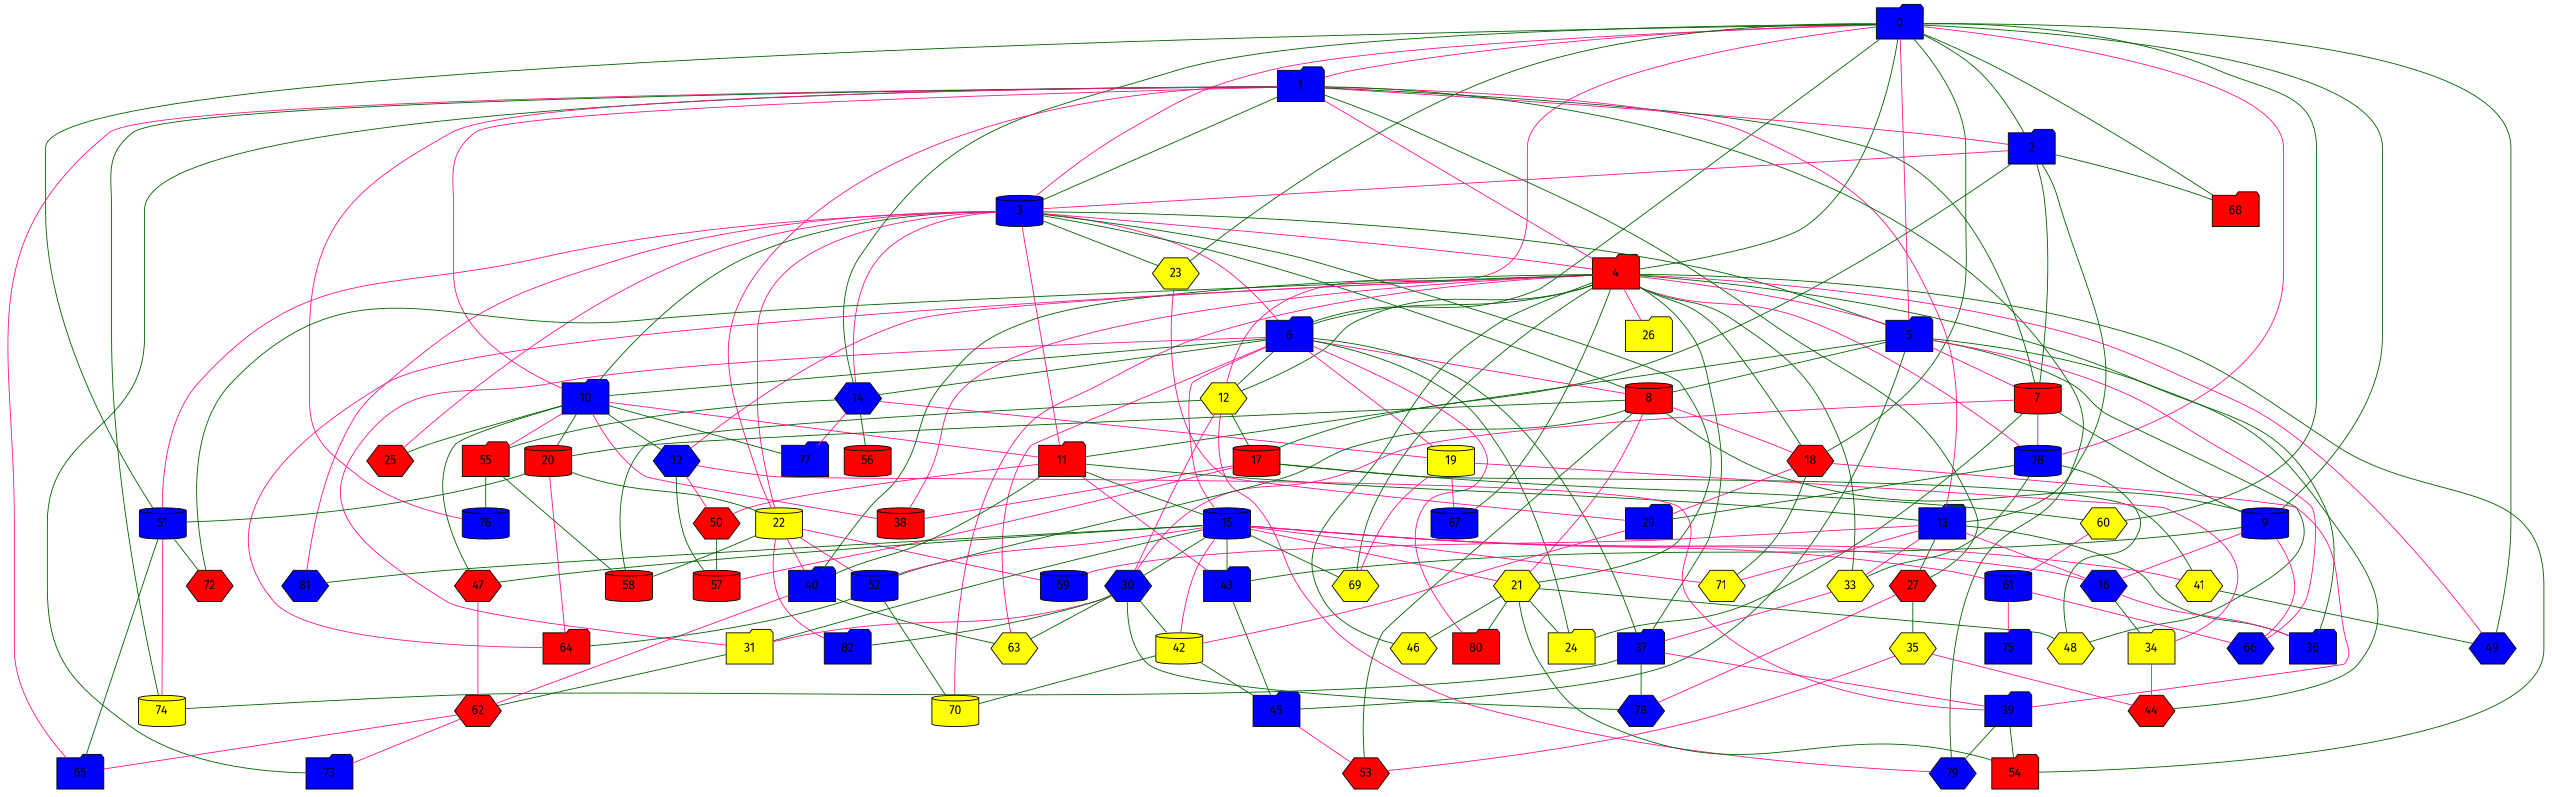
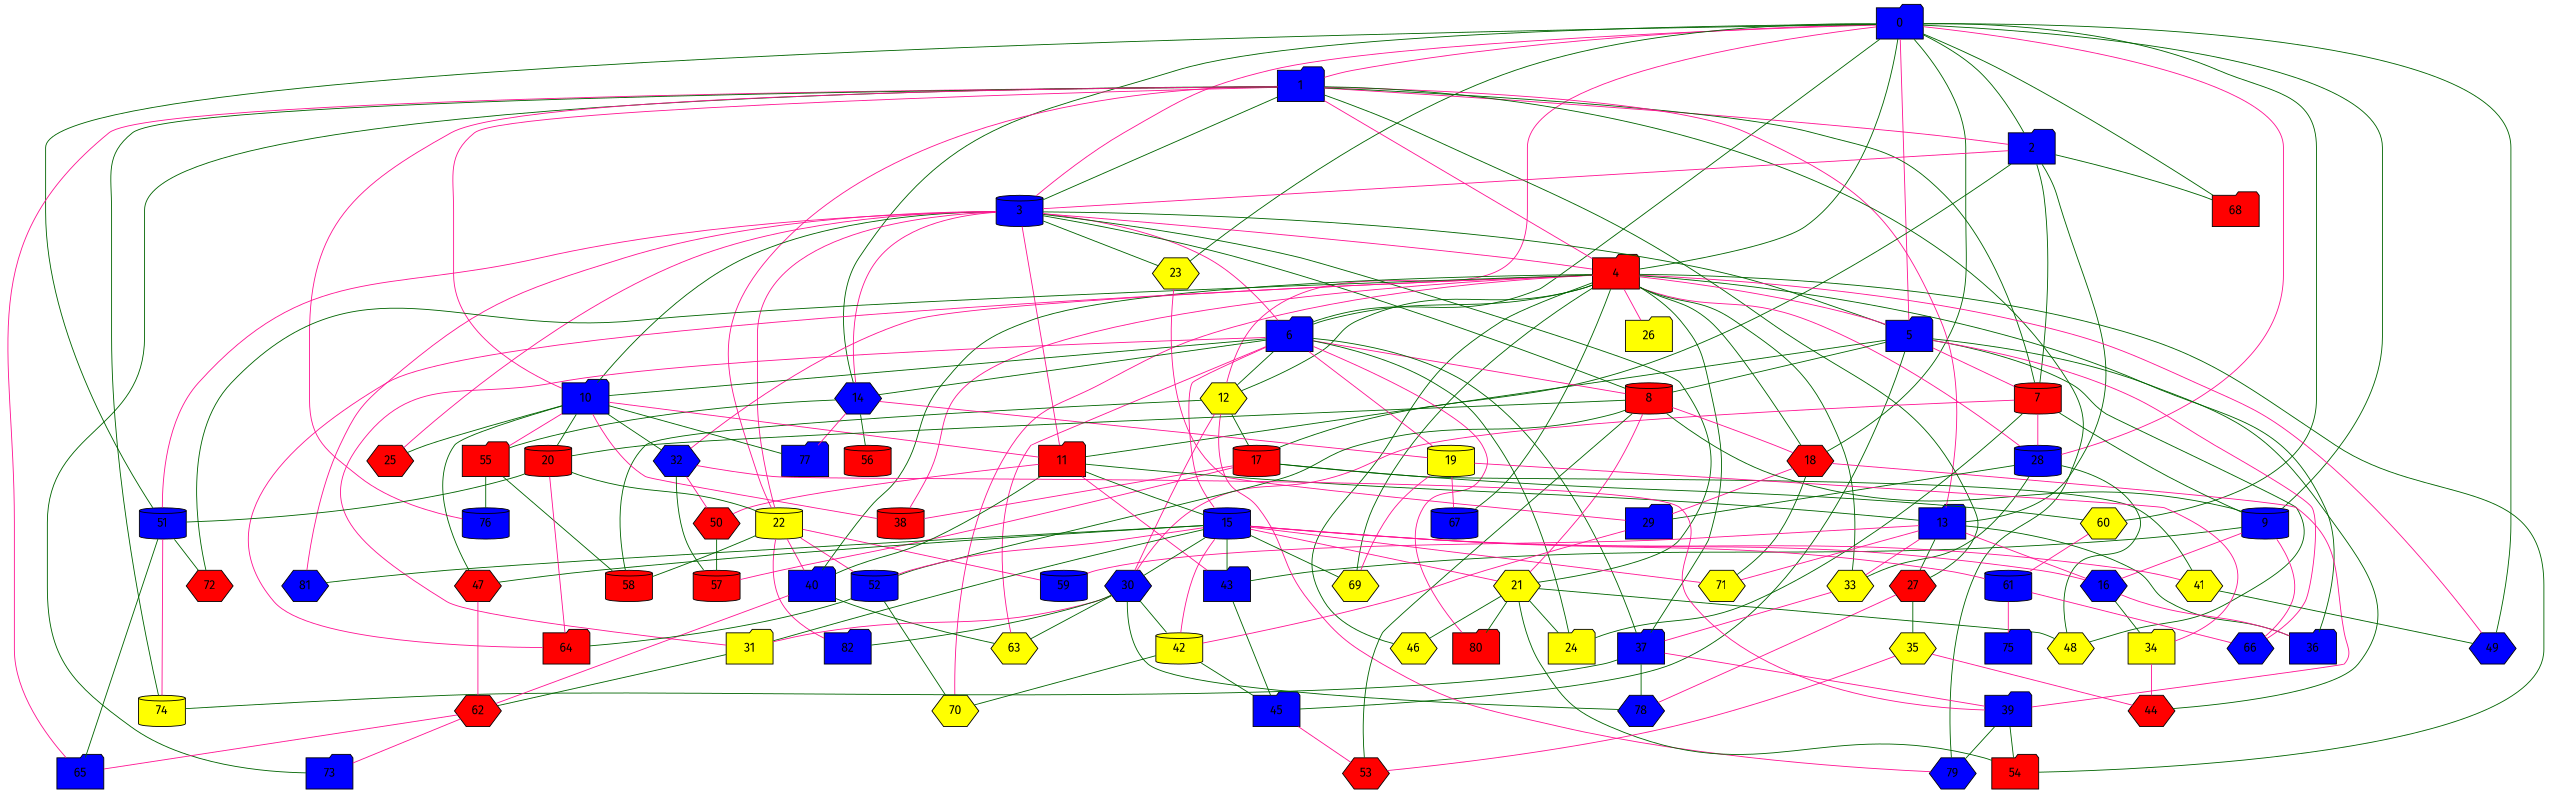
  graph {
    fontname="Fira Sans"
    node [fillcolor=blue fontname="Fira Sans" shape=folder style=filled]
    edge [color=darkgreen fontname="Fira Sans"]
    0
    1
    2
    3 [shape=cylinder]
    4 [fillcolor=red]
    5
    6
    9 [shape=cylinder]
    12 [fillcolor=yellow shape=hexagon]
    14 [shape=hexagon]
    18 [fillcolor=red shape=hexagon]
    23 [fillcolor=yellow shape=hexagon]
    28 [shape=cylinder]
    49 [shape=hexagon]
    51 [shape=cylinder]
    60 [fillcolor=yellow shape=hexagon]
    68 [fillcolor=red]
    7 [fillcolor=red shape=cylinder]
    10
    13
    22 [fillcolor=yellow shape=cylinder]
    27 [fillcolor=red shape=hexagon]
    65
    73
    74 [fillcolor=yellow shape=cylinder]
    76 [shape=cylinder]
    79 [shape=hexagon]
    17 [fillcolor=red shape=cylinder]
    8 [fillcolor=red shape=cylinder]
    11 [fillcolor=red]
    21 [fillcolor=yellow shape=hexagon]
    25 [fillcolor=red shape=hexagon]
    81 [shape=hexagon]
    26 [fillcolor=yellow]
    32 [shape=hexagon]
    33 [fillcolor=yellow shape=hexagon]
    36
    37
    38 [fillcolor=red shape=cylinder]
    40
    46 [fillcolor=yellow shape=hexagon]
    54 [fillcolor=red]
    64 [fillcolor=red]
    67 [shape=cylinder]
    69 [fillcolor=yellow shape=hexagon]
-   70 [fillcolor=yellow shape=cylinder]
+   70 [fillcolor=yellow shape=hexagon]
    72 [fillcolor=red shape=hexagon]
    44 [fillcolor=red shape=hexagon]
    45
    48 [fillcolor=yellow shape=hexagon]
    66 [shape=hexagon]
    15 [shape=cylinder]
    19 [fillcolor=yellow shape=cylinder]
    24 [fillcolor=yellow]
    31 [fillcolor=yellow]
    63 [fillcolor=yellow shape=hexagon]
    80 [fillcolor=red]
    16 [shape=hexagon]
    43
    30 [shape=hexagon]
    58 [fillcolor=red shape=cylinder]
    55 [fillcolor=red]
    77
    56 [fillcolor=red shape=cylinder]
    71 [fillcolor=yellow shape=hexagon]
    29
    39
    61 [shape=cylinder]
    20 [fillcolor=red shape=cylinder]
    47 [fillcolor=red shape=hexagon]
    59 [shape=cylinder]
    52 [shape=cylinder]
    82
    35 [fillcolor=yellow shape=hexagon]
    78 [shape=hexagon]
    41 [fillcolor=yellow shape=hexagon]
    57 [fillcolor=red shape=cylinder]
    53 [fillcolor=red shape=hexagon]
    50 [fillcolor=red shape=hexagon]
    62 [fillcolor=red shape=hexagon]
    42 [fillcolor=yellow shape=cylinder]
    34 [fillcolor=yellow]
    75
    0 -- 1 [color=deeppink]
    0 -- 2
    0 -- 3 [color=deeppink]
    0 -- 4
    0 -- 5 [color=deeppink]
    0 -- 6
    0 -- 9
    0 -- 12 [color=deeppink]
    0 -- 14
    0 -- 18
    0 -- 23
    0 -- 28 [color=deeppink]
    0 -- 49
    0 -- 51
    0 -- 60
    0 -- 68
    1 -- 2 [color=deeppink]
    1 -- 3
    1 -- 4 [color=deeppink]
    1 -- 7
    1 -- 10 [color=deeppink]
    1 -- 13 [color=deeppink]
    1 -- 22 [color=deeppink]
    1 -- 27
    1 -- 65 [color=deeppink]
    1 -- 73
    1 -- 74
    1 -- 76 [color=deeppink]
    1 -- 79
    2 -- 3 [color=deeppink]
    2 -- 68
    2 -- 7
    2 -- 13
    2 -- 17
    3 -- 4 [color=deeppink]
    3 -- 5
    3 -- 6 [color=deeppink]
    3 -- 14 [color=deeppink]
    3 -- 23
    3 -- 51 [color=deeppink]
    3 -- 10
    3 -- 22 [color=deeppink]
    3 -- 8
    3 -- 11 [color=deeppink]
    3 -- 21
    3 -- 25 [color=deeppink]
    3 -- 81 [color=deeppink]
    4 -- 5 [color=deeppink]
    4 -- 6
    4 -- 12
    4 -- 18
    4 -- 28 [color=deeppink]
    4 -- 49 [color=deeppink]
    4 -- 26 [color=deeppink]
    4 -- 32 [color=deeppink]
    4 -- 33
    4 -- 36
    4 -- 37
    4 -- 38 [color=deeppink]
    4 -- 40
    4 -- 46
    4 -- 54
    4 -- 64 [color=deeppink]
    4 -- 67
    4 -- 69
    4 -- 70 [color=deeppink]
    4 -- 72
    5 -- 7 [color=deeppink]
    5 -- 8
    5 -- 11
    5 -- 44
    5 -- 45
    5 -- 48
    5 -- 66 [color=deeppink]
    6 -- 12
    6 -- 14
    6 -- 10
    6 -- 8 [color=deeppink]
    6 -- 37
    6 -- 15 [color=deeppink]
    6 -- 19 [color=deeppink]
    6 -- 24
    6 -- 31 [color=deeppink]
    6 -- 63 [color=deeppink]
    6 -- 80 [color=deeppink]
    9 -- 66 [color=deeppink]
    9 -- 16 [color=deeppink]
    9 -- 43
    12 -- 79 [color=deeppink]
    12 -- 17
    12 -- 30 [color=deeppink]
    12 -- 58
    14 -- 19 [color=deeppink]
    14 -- 55
    14 -- 77 [color=deeppink]
    14 -- 56
    18 -- 71
    18 -- 29 [color=deeppink]
    18 -- 39 [color=deeppink]
    23 -- 29 [color=deeppink]
    28 -- 33
    28 -- 48
    28 -- 29
    51 -- 65
    51 -- 74 [color=deeppink]
    51 -- 72
    60 -- 61 [color=deeppink]
    7 -- 9
    7 -- 28 [color=deeppink]
    7 -- 24
    7 -- 30 [color=deeppink]
    10 -- 11 [color=deeppink]
    10 -- 25
    10 -- 32
    10 -- 38 [color=deeppink]
    10 -- 55 [color=deeppink]
    10 -- 77
    10 -- 20
    10 -- 47
    13 -- 27
    13 -- 33 [color=deeppink]
    13 -- 36
    13 -- 16 [color=deeppink]
    13 -- 71 [color=deeppink]
    13 -- 59 [color=deeppink]
    22 -- 40 [color=deeppink]
    22 -- 58
    22 -- 59 [color=deeppink]
    22 -- 52 [color=deeppink]
    22 -- 82 [color=deeppink]
    27 -- 35
    27 -- 78 [color=deeppink]
    17 -- 60
    17 -- 38 [color=deeppink]
    17 -- 41
    17 -- 57 [color=deeppink]
    8 -- 9
    8 -- 18 [color=deeppink]
    8 -- 21 [color=deeppink]
    8 -- 20
    8 -- 52
    8 -- 53
    11 -- 13
    11 -- 40
    11 -- 15
    11 -- 43 [color=deeppink]
    11 -- 50 [color=deeppink]
    21 -- 46
    21 -- 54
    21 -- 48
    21 -- 24
    21 -- 80
    32 -- 39 [color=deeppink]
    32 -- 57
    32 -- 50 [color=deeppink]
    33 -- 37 [color=deeppink]
    37 -- 74
    37 -- 39 [color=deeppink]
    37 -- 78
    40 -- 63
    40 -- 62 [color=deeppink]
    45 -- 53 [color=deeppink]
    15 -- 21 [color=deeppink]
    15 -- 81
    15 -- 69
    15 -- 31
    15 -- 16 [color=deeppink]
    15 -- 43
    15 -- 30
    15 -- 71 [color=deeppink]
    15 -- 61 [color=deeppink]
    15 -- 47
    15 -- 52 [color=deeppink]
    15 -- 41 [color=deeppink]
    15 -- 42 [color=deeppink]
    19 -- 67 [color=deeppink]
    19 -- 69 [color=deeppink]
    19 -- 34 [color=deeppink]
    31 -- 62
    16 -- 36 [color=deeppink]
    16 -- 34
    43 -- 45
    30 -- 31 [color=deeppink]
    30 -- 63
    30 -- 82
    30 -- 78
    30 -- 42
    55 -- 76
    55 -- 58
    29 -- 42 [color=deeppink]
    39 -- 79
    39 -- 54
    61 -- 66 [color=deeppink]
    61 -- 75 [color=deeppink]
    20 -- 51
    20 -- 22
    20 -- 64 [color=deeppink]
    47 -- 62 [color=deeppink]
    52 -- 64
    52 -- 70
    35 -- 44 [color=deeppink]
    35 -- 53 [color=deeppink]
    41 -- 49
    50 -- 57
    62 -- 65 [color=deeppink]
    62 -- 73 [color=deeppink]
    42 -- 70
    42 -- 45
    34 -- 44 [color=deeppink]
  }
